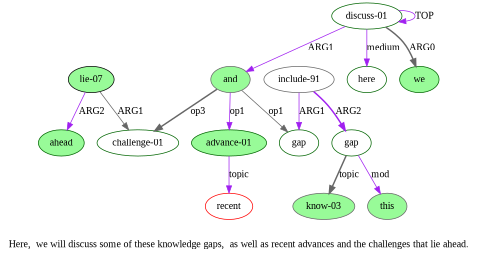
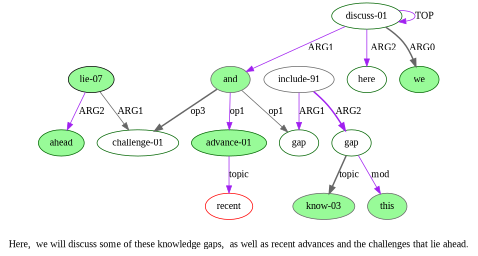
  digraph {
    fontname="Liberation Serif"
    label="Here,  we will discuss some of these knowledge gaps,  as well as recent advances and the challenges that lie ahead."
    node [color=darkgreen fillcolor=palegreen fontname="Liberation Serif" gold_label=gap style=filled test_label=gap]
    edge [color=purple fontname="Liberation Serif" gold_label=ARG1 style=solid test_label=ARG1]
    n1 [color=black gold_ind=11 gold_label="lie-07" label="lie-07" test_ind=11 test_label="lie-07"]
    n2 [fillcolor=white gold_ind=10 gold_label="challenge-01" label="challenge-01" test_ind=10 test_label="challenge-01"]
    n3 [gold_ind=12 gold_label=ahead label=ahead test_ind=12 test_label=ahead]
    n4 [fillcolor=white gold_ind=13 gold_label=here label=here test_ind=13 test_label=here]
    n5 [gold_ind=1 gold_label=we label=we test_ind=1 test_label=we]
    n6 [fillcolor=white gold_ind=0 gold_label="discuss-01" label="discuss-01" test_ind=0 test_label="discuss-01"]
    n7 [color=gray40 gold_ind=2 gold_label=and label=and test_ind=2 test_label=and]
    n8 [fillcolor=white gold_ind=3 label=gap test_ind=3]
    n9 [gold_ind=8 gold_label="advance-01" label="advance-01" test_ind=8 test_label="advance-01"]
    n10 [color=red fillcolor=white gold_ind=9 gold_label=recent label=recent test_ind=9 test_label=recent]
    n11 [fillcolor=white gold_ind=5 label=gap test_ind=5]
    n12 [color=gray40 gold_ind=7 gold_label=this label=this test_ind=7 test_label=this]
    n13 [color=gray40 gold_ind=6 gold_label="know-03" label="know-03" test_ind=6 test_label="know-03"]
    n14 [color=gray40 fillcolor=white gold_ind=4 gold_label="include-91" label="include-91" test_ind=4 test_label="include-91"]
    n1 -> n2 [color=gray40 label=ARG1]
    n1 -> n3 [gold_label=ARG2 label=ARG2 test_label=ARG2]
-   n6 -> n4 [gold_label=medium label=medium test_label=medium]
+   n6 -> n4 [gold_label=medium label=ARG2 test_label=medium]
    n6 -> n5 [color=gray40 gold_label=ARG0 label=ARG0 style=bold test_label=ARG0]
    n6 -> n6 [gold_label=TOP label=TOP test_label=TOP]
    n6 -> n7 [label=ARG1]
    n7 -> n2 [color=gray40 gold_label=op3 label=op3 style=bold test_label=op3]
    n7 -> n8 [color=gray40 gold_label=op1 label=op1 test_label=op1]
    n7 -> n9 [gold_label=op2 label=op1 test_label=op2]
    n9 -> n10 [gold_label=time label=topic test_label=time]
    n11 -> n12 [gold_label=mod label=mod test_label=mod]
    n11 -> n13 [color=gray40 gold_label=topic label=topic style=bold test_label=topic]
    n14 -> n8 [label=ARG1]
    n14 -> n11 [gold_label=ARG2 label=ARG2 style=bold test_label=ARG2]
  }
